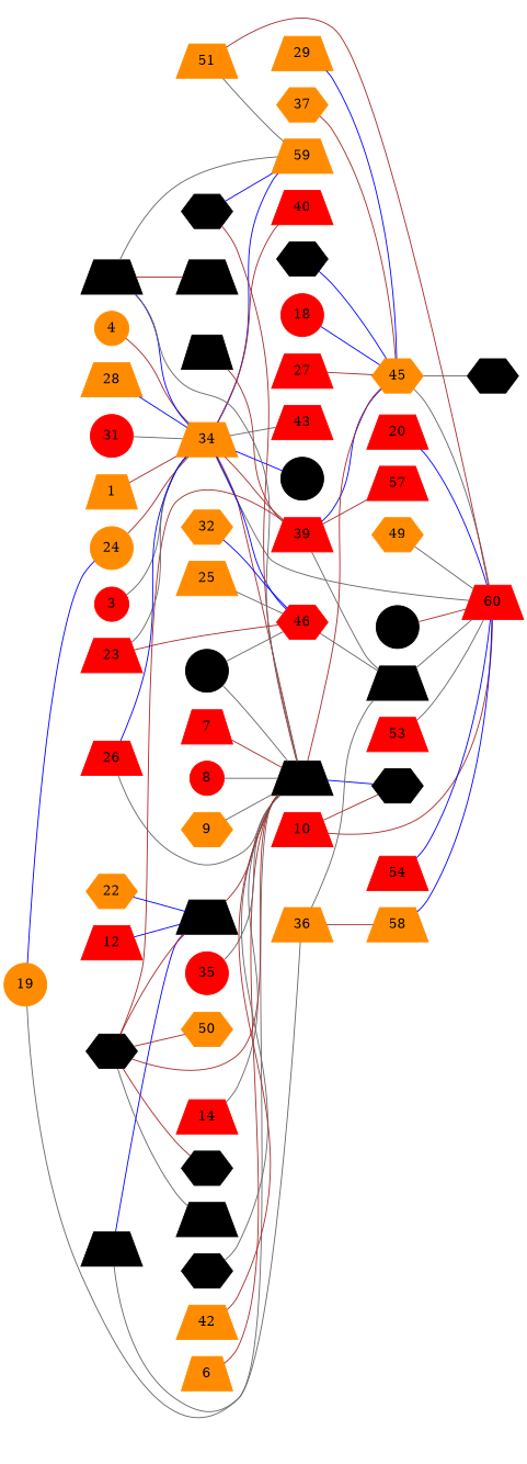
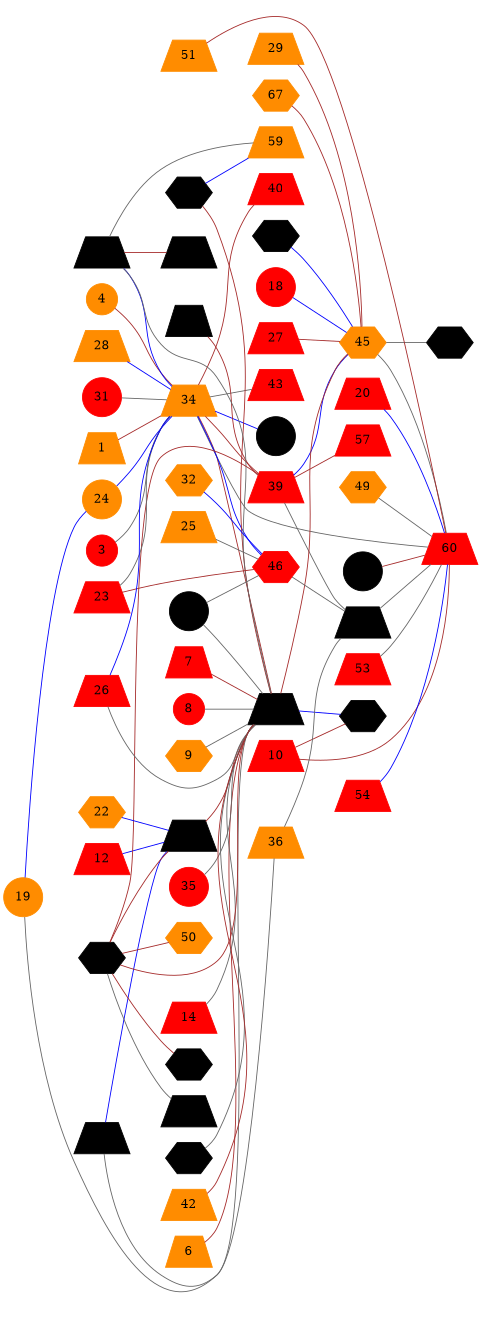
  graph {
    rankdir=LR
    node [color=darkorange shape=trapezium style=filled]
    edge [color=brown weight=1.0]
    1
    34
    39 [color=red]
    44 [color=black]
    59
    60 [color=red]
    46 [color=red shape=hexagon]
    40 [color=red]
    43 [color=red]
    56 [color=black shape=circle]
    2 [color=black]
    45 [shape=hexagon]
    48 [color=black]
    57 [color=red]
    3 [color=red shape=circle]
    4 [shape=circle]
    5 [color=black shape=hexagon]
    47 [color=black shape=hexagon]
    6
    7 [color=red]
    8 [color=red shape=circle]
    9 [shape=hexagon]
    10 [color=red]
    11 [color=black]
    61 [color=black]
    12 [color=red]
    41 [color=black]
    13 [color=black shape=hexagon]
    55 [color=black shape=hexagon]
    14 [color=red]
    15 [color=black shape=circle]
    17 [color=black]
    36
-   58
    18 [color=red shape=circle]
    19 [shape=circle]
    24 [shape=circle]
    20 [color=red]
    21 [color=black shape=hexagon]
    30 [color=black shape=hexagon]
    33 [color=black]
    50 [shape=hexagon]
    22 [shape=hexagon]
    23 [color=red]
    25
    26 [color=red]
    27 [color=red]
    28
    29
    31 [color=red shape=circle]
    32 [shape=hexagon]
    35 [color=red shape=circle]
-   37 [shape=hexagon]
+   37 [shape=hexagon label=67]
    38 [color=black shape=hexagon]
    42
    49 [shape=hexagon]
    51
    52 [color=black shape=circle]
    53 [color=red]
    54 [color=red]
    1 -- 34
    34 -- 39
    34 -- 44 [weight=3.0]
-   34 -- 59 [color=blue]
    34 -- 60 [color=gray40]
    34 -- 46 [color=blue weight=2.0]
    34 -- 40
    34 -- 43 [color=gray40]
    34 -- 56 [color=blue]
    39 -- 45 [color=blue]
    39 -- 48 [color=gray40]
    39 -- 57
    44 -- 45 [weight=2.0]
    44 -- 47 [color=blue]
    46 -- 48 [color=gray40]
    2 -- 39
    45 -- 60 [color=gray40 weight=2.0]
    45 -- 55 [color=gray40]
    48 -- 60 [color=gray40]
    3 -- 34 [color=gray40]
    4 -- 34
    5 -- 44
    5 -- 59 [color=blue]
    6 -- 44
    7 -- 44
    8 -- 44 [color=gray40]
    9 -- 44 [color=gray40]
    10 -- 60
    10 -- 47
    11 -- 34 [color=blue]
    11 -- 44 [color=gray40]
    11 -- 59 [color=gray40]
    11 -- 61
    12 -- 41 [color=blue]
    41 -- 44
    13 -- 45 [color=blue]
    14 -- 44 [color=gray40]
    15 -- 44 [color=gray40]
    15 -- 46 [color=gray40]
    17 -- 41 [color=blue]
    17 -- 36 [color=gray40]
    36 -- 48 [color=gray40]
-   36 -- 58
-   58 -- 60 [color=blue]
    18 -- 45 [color=blue]
    19 -- 44 [color=gray40]
    19 -- 24 [color=blue]
-   24 -- 34
+   24 -- 34 [color=blue]
    20 -- 60 [color=blue]
    21 -- 39
    21 -- 44
    21 -- 41
    21 -- 30
    21 -- 33 [color=gray40]
    21 -- 50
    22 -- 41 [color=blue]
    23 -- 34 [color=gray40]
    23 -- 46
    25 -- 46 [color=gray40]
    26 -- 34 [color=blue]
    26 -- 44 [color=gray40]
    27 -- 45
    28 -- 34 [color=blue]
-   29 -- 45 [color=blue]
+   29 -- 45
    31 -- 34 [color=gray40]
    32 -- 46 [color=blue]
    35 -- 44 [color=gray40]
    37 -- 45
    38 -- 44 [color=gray40]
    42 -- 44
    49 -- 60 [color=gray40]
-   51 -- 59 [color=gray40]
    51 -- 60
    52 -- 60
    53 -- 60 [color=gray40]
    54 -- 60 [color=blue]
  }
